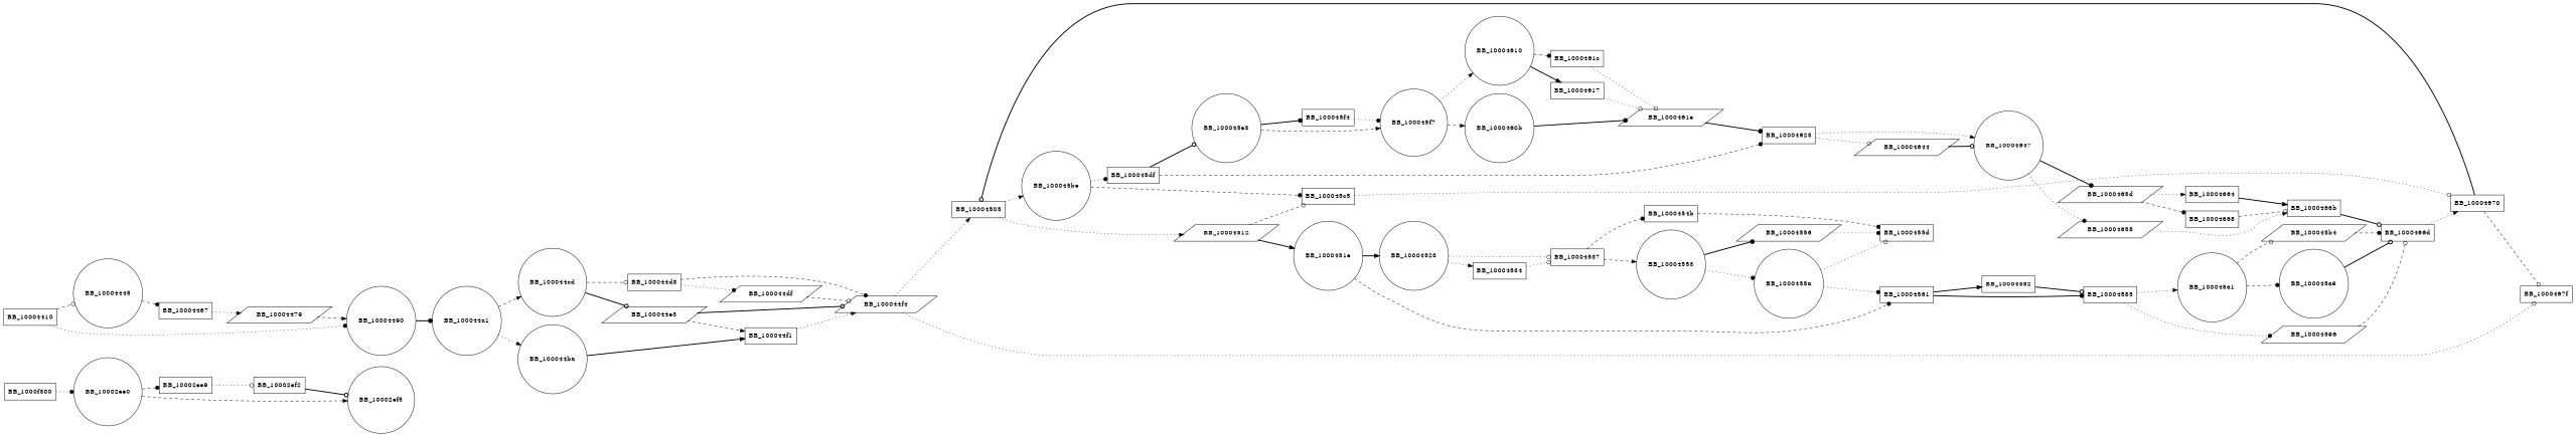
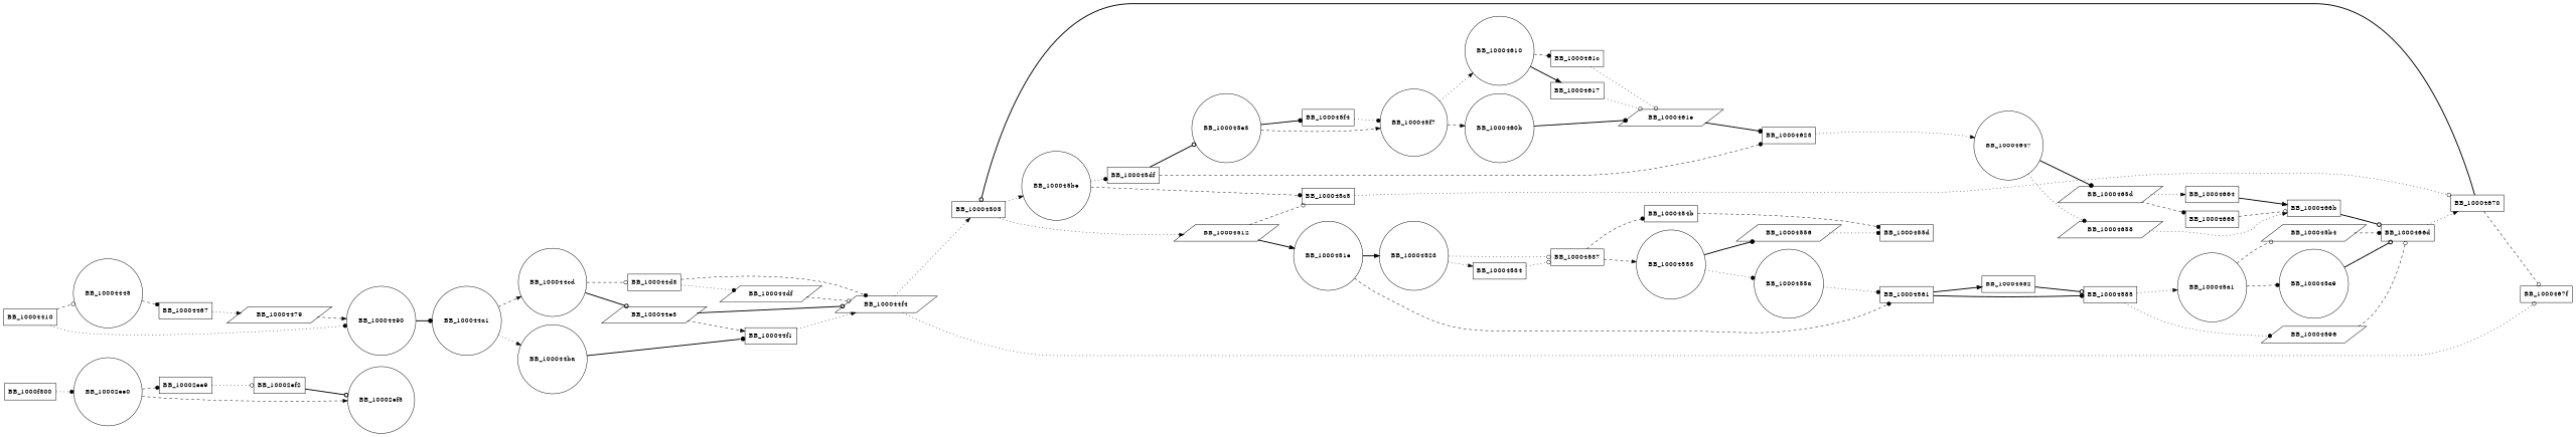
  digraph {
    rankdir=LR
    node [shape=box]
    edge [arrowhead=dot style=dotted]
    BB_10002ee0 [shape=circle]
    BB_10002ee9
    BB_10002ef5 [shape=circle]
    BB_10002ef2
    BB_10004445 [shape=circle]
    BB_10004410
    BB_10004490 [shape=circle]
    BB_10004467
    BB_100044a1 [shape=circle]
    BB_10004479 [shape=parallelogram]
    BB_100044ba [shape=circle]
    BB_100044cd [shape=circle]
    BB_100044f1
    BB_100044d3
    BB_100044e3 [shape=parallelogram]
    BB_100044f4 [shape=parallelogram]
    BB_100044df [shape=parallelogram]
    BB_10004505
    BB_1000467f
    BB_10004512 [shape=parallelogram]
    BB_100045be [shape=circle]
    BB_1000451e [shape=circle]
    BB_100045c5
    BB_100045df
    BB_10004523 [shape=circle]
    BB_10004561
    BB_10004670
    BB_100045e3 [shape=circle]
    BB_10004623
    BB_10004534
    BB_10004537
    BB_10004582
    BB_10004585
    BB_1000454b
    n35 [label=BB_10004553 shape=circle]
    BB_10004596 [shape=parallelogram]
    BB_100045a1 [shape=circle]
    BB_1000455d
    BB_10004556 [shape=parallelogram]
    BB_1000455a [shape=circle]
    BB_1000466d
    BB_100045a9 [shape=circle]
    BB_100045b4 [shape=parallelogram]
    BB_100045f4
    BB_100045f7 [shape=circle]
-   BB_10004644 [shape=parallelogram]
    BB_10004647 [shape=circle]
    BB_1000460b [shape=circle]
    BB_10004610 [shape=circle]
    BB_10004658 [shape=parallelogram]
    BB_1000465d [shape=parallelogram]
    BB_1000461e [shape=parallelogram]
    BB_10004617
    BB_1000461c
    BB_1000466b
    BB_10004664
    BB_10004668
    BB_1000f300
    BB_10002ee0 -> BB_10002ee9 [style=dashed]
    BB_10002ee0 -> BB_10002ef5 [arrowhead=normal style=dashed]
    BB_10002ee9 -> BB_10002ef2 [arrowhead=odot]
    BB_10002ef2 -> BB_10002ef5 [arrowhead=odot style=bold]
    BB_10004445 -> BB_10004467 [style=dashed]
    BB_10004410 -> BB_10004445 [arrowhead=odot style=dashed]
    BB_10004410 -> BB_10004490
    BB_10004490 -> BB_100044a1 [style=bold]
    BB_10004467 -> BB_10004479 [arrowhead=normal]
    BB_100044a1 -> BB_100044ba [arrowhead=normal]
    BB_100044a1 -> BB_100044cd [arrowhead=normal style=dashed]
    BB_10004479 -> BB_10004490 [arrowhead=normal style=dashed]
-   BB_100044ba -> BB_100044f1 [arrowhead=normal style=bold]
+   BB_100044ba -> BB_100044f1 [style=bold]
    BB_100044cd -> BB_100044d3 [arrowhead=odot style=dashed]
    BB_100044cd -> BB_100044e3 [arrowhead=odot style=bold]
    BB_100044f1 -> BB_100044f4 [arrowhead=normal]
    BB_100044d3 -> BB_100044f4 [style=dashed]
    BB_100044d3 -> BB_100044df
    BB_100044e3 -> BB_100044f1 [arrowhead=normal style=dashed]
    BB_100044e3 -> BB_100044f4 [arrowhead=odot style=bold]
    BB_100044f4 -> BB_10004505 [arrowhead=normal]
    BB_100044f4 -> BB_1000467f [arrowhead=odot]
    BB_100044df -> BB_100044f4 [arrowhead=odot style=dashed]
    BB_10004505 -> BB_10004512 [arrowhead=normal]
    BB_10004505 -> BB_100045be [arrowhead=normal]
    BB_10004512 -> BB_1000451e [arrowhead=normal style=bold]
    BB_10004512 -> BB_100045c5 [arrowhead=odot style=dashed]
    BB_100045be -> BB_100045c5 [style=dashed]
    BB_100045be -> BB_100045df
    BB_1000451e -> BB_10004523 [arrowhead=normal style=bold]
    BB_1000451e -> BB_10004561 [style=dashed]
    BB_100045c5 -> BB_10004670 [arrowhead=odot]
    BB_100045df -> BB_100045e3 [arrowhead=odot style=bold]
    BB_100045df -> BB_10004623 [style=dashed]
    BB_10004523 -> BB_10004534 [arrowhead=normal]
    BB_10004523 -> BB_10004537 [arrowhead=odot]
    BB_10004561 -> BB_10004582 [arrowhead=normal style=bold]
    BB_10004561 -> BB_10004585 [style=bold]
    BB_10004670 -> BB_10004505 [arrowhead=odot style=bold]
    BB_10004670 -> BB_1000467f [arrowhead=odot style=dashed]
    BB_100045e3 -> BB_100045f4 [style=bold]
    BB_100045e3 -> BB_100045f7 [arrowhead=normal style=dashed]
-   BB_10004623 -> BB_10004644 [arrowhead=odot]
    BB_10004623 -> BB_10004647 [arrowhead=normal]
    BB_10004534 -> BB_10004537 [arrowhead=odot]
    BB_10004537 -> BB_1000454b [style=dashed]
    BB_10004537 -> n35 [arrowhead=normal style=dashed]
    BB_10004582 -> BB_10004585 [arrowhead=odot style=bold]
    BB_10004585 -> BB_10004596
    BB_10004585 -> BB_100045a1 [arrowhead=normal]
    BB_1000454b -> BB_1000455d [style=dashed]
    n35 -> BB_10004556 [style=bold]
    n35 -> BB_1000455a
    BB_10004596 -> BB_1000466d [arrowhead=odot style=dashed]
    BB_100045a1 -> BB_100045a9 [style=dashed]
    BB_100045a1 -> BB_100045b4 [arrowhead=odot style=dashed]
    BB_10004556 -> BB_1000455d
    BB_1000455a -> BB_10004561
-   BB_1000455a -> BB_1000455d [arrowhead=odot]
    BB_1000466d -> BB_10004670 [arrowhead=normal]
    BB_100045a9 -> BB_1000466d [arrowhead=odot style=bold]
    BB_100045b4 -> BB_1000466d [style=dashed]
    BB_100045f4 -> BB_100045f7
    BB_100045f7 -> BB_1000460b [arrowhead=normal style=dashed]
    BB_100045f7 -> BB_10004610 [arrowhead=normal]
-   BB_10004644 -> BB_10004647 [arrowhead=odot style=bold]
    BB_10004647 -> BB_10004658
    BB_10004647 -> BB_1000465d [style=bold]
    BB_1000460b -> BB_1000461e [style=bold]
    BB_10004610 -> BB_10004617 [arrowhead=normal style=bold]
    BB_10004610 -> BB_1000461c [style=dashed]
    BB_10004658 -> BB_1000466b [arrowhead=normal]
    BB_1000465d -> BB_10004664 [arrowhead=normal]
    BB_1000465d -> BB_10004668 [style=dashed]
    BB_1000461e -> BB_10004623 [style=bold]
    BB_10004617 -> BB_1000461e [arrowhead=odot]
    BB_1000461c -> BB_1000461e [arrowhead=odot]
    BB_1000466b -> BB_1000466d [arrowhead=odot style=bold]
    BB_10004664 -> BB_1000466b [arrowhead=normal style=bold]
    BB_10004668 -> BB_1000466b [arrowhead=odot style=dashed]
    BB_1000f300 -> BB_10002ee0
  }
